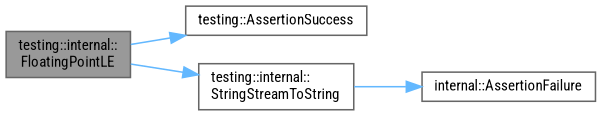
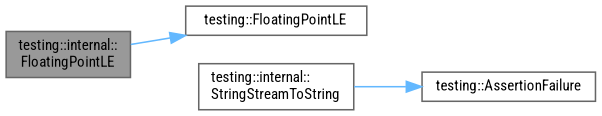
  digraph {
    fontname="Roboto Condensed"
    rankdir=LR
    node [color=grey40 fillcolor=white fontname="Roboto Condensed" fontsize=10 shape=box style=filled]
    edge [color=steelblue1 fontname="Roboto Condensed" fontsize=10 labelfontname=Helvetica labelfontsize=10 style=solid]
    n1 [color=gray40 fillcolor=grey60 fontcolor=black height=0.2 label="testing::internal::\lFloatingPointLE" width=0.4]
-   n2 [height=0.2 label="testing::AssertionSuccess" width=0.4]
+   n2 [height=0.2 label="testing::FloatingPointLE" width=0.4]
    n3 [height=0.2 label="testing::internal::\lStringStreamToString" width=0.4]
-   n4 [height=0.2 label="internal::AssertionFailure" width=0.4]
+   n4 [height=0.2 label="testing::AssertionFailure" width=0.4]
    n1 -> n2
-   n1 -> n3
    n3 -> n4
  }
